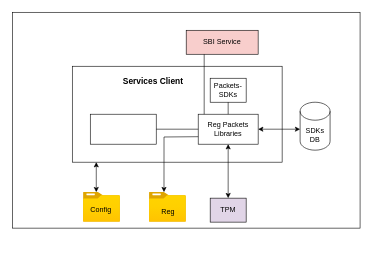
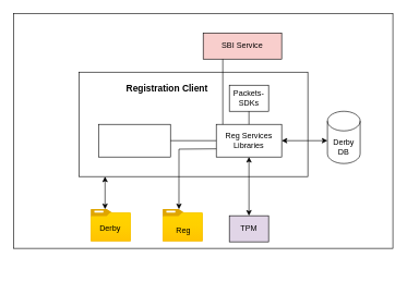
  <mxCell id="0" />
  <mxCell id="1" parent="0" />
  <mxCell id="2" value="" style="rounded=0;whiteSpace=wrap;html=1;" parent="1" vertex="1"><mxGeometry x="20" y="20" width="580" height="360" as="geometry" /></mxCell>
  <mxCell id="3" value="" style="rounded=0;whiteSpace=wrap;html=1;" parent="1" vertex="1"><mxGeometry x="120" y="110" width="350" height="160" as="geometry" /></mxCell>
  <mxCell id="4" value="" style="rounded=0;whiteSpace=wrap;html=1;" parent="1" vertex="1"><mxGeometry x="150" y="190" width="110" height="50" as="geometry" /></mxCell>
  <mxCell id="5" value="" style="rounded=0;whiteSpace=wrap;html=1;" parent="1" vertex="1"><mxGeometry x="330" y="190" width="100" height="50" as="geometry" /></mxCell>
- <mxCell id="6" value="Reg Packets&lt;br&gt;Libraries" style="text;html=1;strokeColor=none;fillColor=none;align=center;verticalAlign=middle;whiteSpace=wrap;rounded=0;" parent="1" vertex="1"><mxGeometry x="330" y="190" width="100" height="50" as="geometry" /></mxCell>
+ <mxCell id="6" value="Reg Services&lt;br&gt;Libraries" style="text;html=1;strokeColor=none;fillColor=none;align=center;verticalAlign=middle;whiteSpace=wrap;rounded=0;" parent="1" vertex="1"><mxGeometry x="330" y="190" width="100" height="50" as="geometry" /></mxCell>
  <mxCell id="7" value="" style="endArrow=none;html=1;rounded=0;entryX=0;entryY=0.5;entryDx=0;entryDy=0;exitX=1;exitY=0.5;exitDx=0;exitDy=0;" parent="1" source="4" target="6" edge="1"><mxGeometry width="50" height="50" relative="1" as="geometry"><mxPoint x="260" y="170" as="sourcePoint" /><mxPoint x="310" y="120" as="targetPoint" /></mxGeometry></mxCell>
- <mxCell id="8" value="&lt;b&gt;&lt;font style=&quot;font-size: 14px&quot;&gt;Services Client&lt;/font&gt;&lt;/b&gt;" style="text;html=1;strokeColor=none;fillColor=none;align=center;verticalAlign=middle;whiteSpace=wrap;rounded=0;" parent="1" vertex="1"><mxGeometry x="150" y="100" width="210" height="70" as="geometry" /></mxCell>
+ <mxCell id="8" value="&lt;b&gt;&lt;font style=&quot;font-size: 14px&quot;&gt;Registration Client&lt;/font&gt;&lt;/b&gt;" style="text;html=1;strokeColor=none;fillColor=none;align=center;verticalAlign=middle;whiteSpace=wrap;rounded=0;" parent="1" vertex="1"><mxGeometry x="150" y="100" width="210" height="70" as="geometry" /></mxCell>
  <mxCell id="9" value="" style="shape=cylinder3;whiteSpace=wrap;html=1;boundedLbl=1;backgroundOutline=1;size=15;" parent="1" vertex="1"><mxGeometry x="500" y="170" width="50" height="80" as="geometry" /></mxCell>
- <mxCell id="10" value="SDKs DB" style="text;html=1;strokeColor=none;fillColor=none;align=center;verticalAlign=middle;whiteSpace=wrap;rounded=0;" parent="1" vertex="1"><mxGeometry x="500" y="210" width="50" height="30" as="geometry" /></mxCell>
+ <mxCell id="10" value="Derby DB" style="text;html=1;strokeColor=none;fillColor=none;align=center;verticalAlign=middle;whiteSpace=wrap;rounded=0;" parent="1" vertex="1"><mxGeometry x="500" y="210" width="50" height="30" as="geometry" /></mxCell>
  <mxCell id="11" value="SBI Service" style="rounded=0;whiteSpace=wrap;html=1;fillColor=#f8cecc;" parent="1" vertex="1"><mxGeometry x="310" y="50" width="120" height="40" as="geometry" /></mxCell>
  <mxCell id="12" value="TPM" style="rounded=0;whiteSpace=wrap;html=1;fillColor=#e1d5e7;" parent="1" vertex="1"><mxGeometry x="350" y="330" width="60" height="40" as="geometry" /></mxCell>
  <mxCell id="13" value="" style="endArrow=classic;startArrow=classic;html=1;rounded=0;entryX=0.5;entryY=1;entryDx=0;entryDy=0;" parent="1" target="6" edge="1"><mxGeometry width="50" height="50" relative="1" as="geometry"><mxPoint x="380" y="330" as="sourcePoint" /><mxPoint x="420" y="220" as="targetPoint" /></mxGeometry></mxCell>
  <mxCell id="14" value="" style="aspect=fixed;html=1;points=[];align=center;image;fontSize=12;image=img/lib/azure2/general/Folder_Blank.svg;" parent="1" vertex="1"><mxGeometry x="138.39" y="320" width="61.61" height="50" as="geometry" /></mxCell>
  <mxCell id="15" value="" style="aspect=fixed;html=1;points=[];align=center;image;fontSize=12;image=img/lib/azure2/general/Folder_Blank.svg;" parent="1" vertex="1"><mxGeometry x="248.39" y="320" width="61.61" height="50" as="geometry" /></mxCell>
- <mxCell id="16" value="Config" style="text;html=1;strokeColor=none;fillColor=none;align=center;verticalAlign=middle;whiteSpace=wrap;rounded=0;" parent="1" vertex="1"><mxGeometry x="138.39" y="290" width="60" height="120" as="geometry" /></mxCell>
+ <mxCell id="16" value="Derby" style="text;html=1;strokeColor=none;fillColor=none;align=center;verticalAlign=middle;whiteSpace=wrap;rounded=0;" parent="1" vertex="1"><mxGeometry x="138.39" y="290" width="60" height="120" as="geometry" /></mxCell>
  <mxCell id="17" value="Reg" style="text;html=1;strokeColor=none;fillColor=none;align=center;verticalAlign=middle;whiteSpace=wrap;rounded=0;" parent="1" vertex="1"><mxGeometry x="250" y="340" width="60" height="25" as="geometry" /></mxCell>
  <mxCell id="18" value="Packets-SDKs" style="rounded=0;whiteSpace=wrap;html=1;" parent="1" vertex="1"><mxGeometry x="350" y="130" width="60" height="40" as="geometry" /></mxCell>
  <mxCell id="19" value="" style="endArrow=classic;startArrow=classic;html=1;rounded=0;exitX=1;exitY=0.5;exitDx=0;exitDy=0;" parent="1" source="6" edge="1"><mxGeometry width="50" height="50" relative="1" as="geometry"><mxPoint x="350" y="170" as="sourcePoint" /><mxPoint x="500" y="215" as="targetPoint" /><Array as="points" /></mxGeometry></mxCell>
  <mxCell id="20" value="" style="endArrow=classic;startArrow=classic;html=1;rounded=0;" parent="1" edge="1"><mxGeometry width="50" height="50" relative="1" as="geometry"><mxPoint x="160" y="320" as="sourcePoint" /><mxPoint x="160" y="270" as="targetPoint" /><Array as="points" /></mxGeometry></mxCell>
  <mxCell id="21" value="" style="endArrow=classic;html=1;rounded=0;exitX=0;exitY=0.75;exitDx=0;exitDy=0;entryX=0.399;entryY=0;entryDx=0;entryDy=0;entryPerimeter=0;" parent="1" source="6" target="15" edge="1"><mxGeometry width="50" height="50" relative="1" as="geometry"><mxPoint x="240" y="210" as="sourcePoint" /><mxPoint x="290" y="160" as="targetPoint" /><Array as="points"><mxPoint x="273" y="228" /></Array></mxGeometry></mxCell>
  <mxCell id="22" value="" style="endArrow=none;html=1;rounded=0;" parent="1" edge="1"><mxGeometry width="50" height="50" relative="1" as="geometry"><mxPoint x="340" y="190" as="sourcePoint" /><mxPoint x="340" y="90" as="targetPoint" /></mxGeometry></mxCell>
  <mxCell id="23" value="" style="endArrow=none;html=1;rounded=0;exitX=0.5;exitY=0;exitDx=0;exitDy=0;" parent="1" source="6" edge="1"><mxGeometry width="50" height="50" relative="1" as="geometry"><mxPoint x="360" y="210" as="sourcePoint" /><mxPoint x="380" y="170" as="targetPoint" /></mxGeometry></mxCell>
